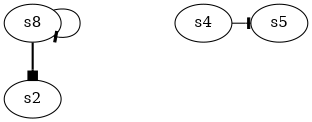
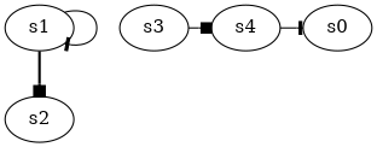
  digraph {
    node [player=1]
    edge [arrowhead=tee style=solid]
-   s1 [label=s8]
+   s1
    s2 [player=0]
+   s3
    s4 [player=0]
-   s5
+   s5 [label=s0]
    s1 -> s1 [constraint="time % 2 == 0"]
    s1 -> s2 [arrowhead=box style=bold]
+   s3 -> s4 [arrowhead=box constraint="time == 5 || time == 15"]
    s4 -> s5 [constraint="time == 10 || time == 12 || time == 15 || time == 16"]
  }
